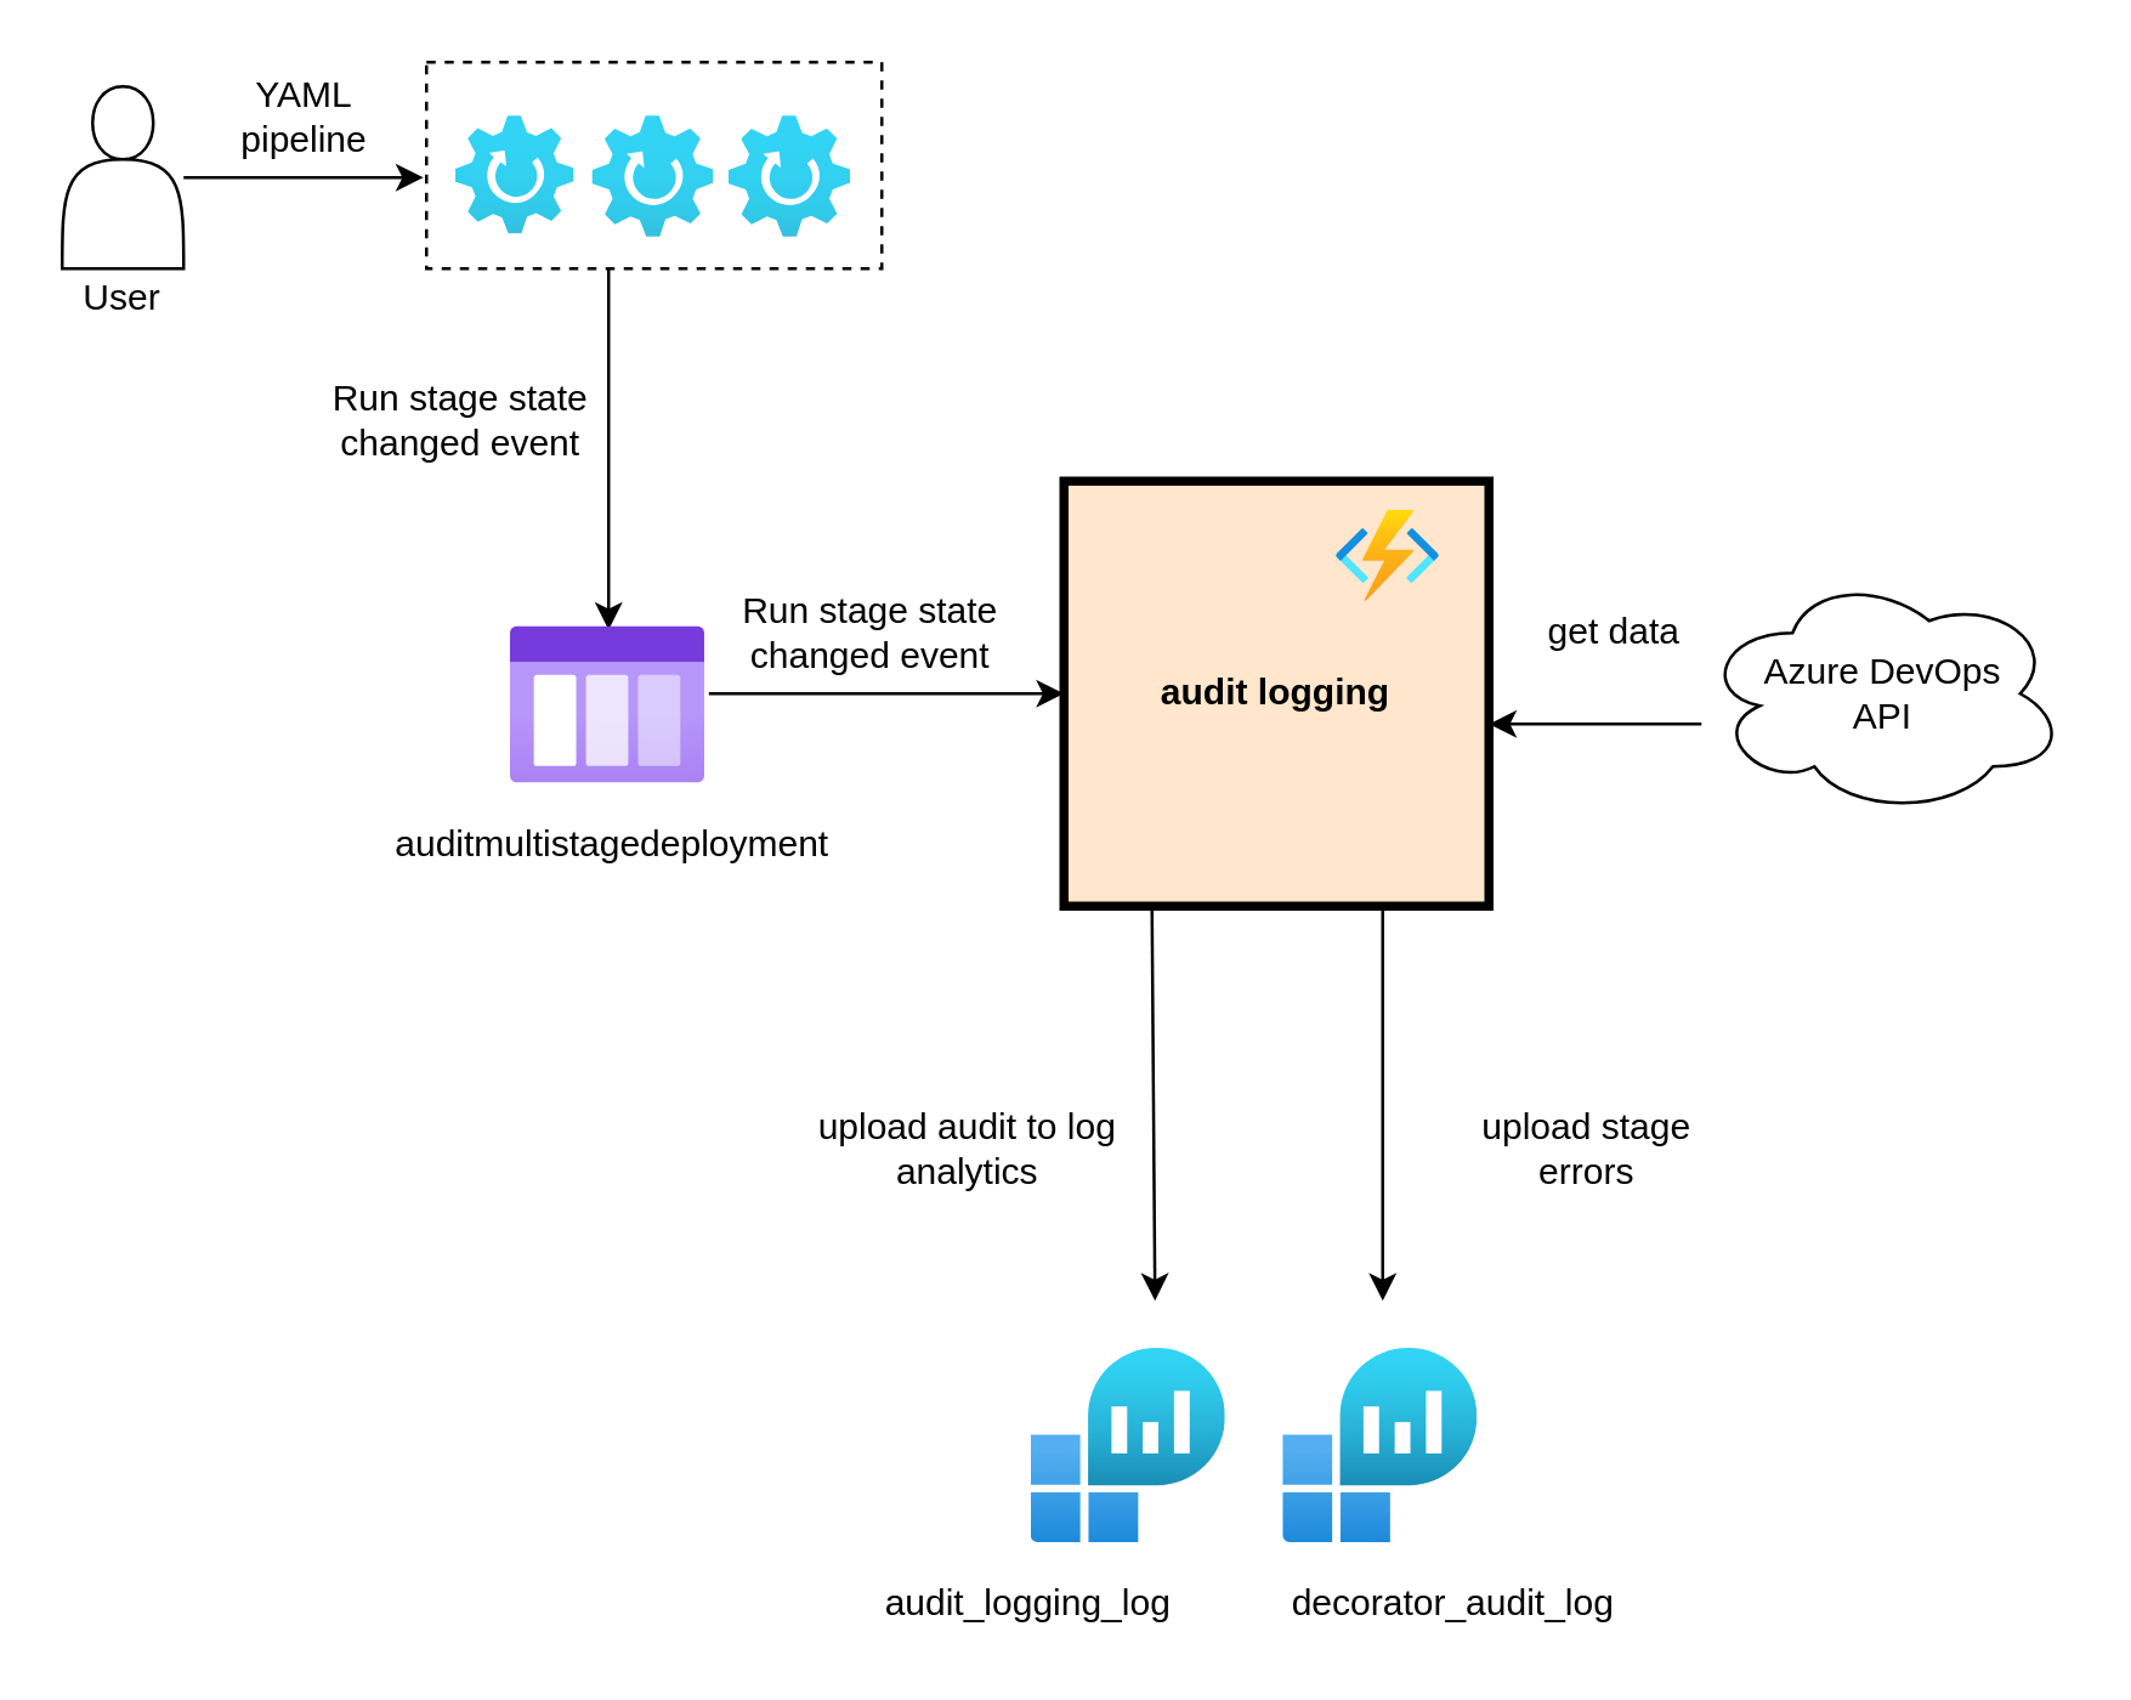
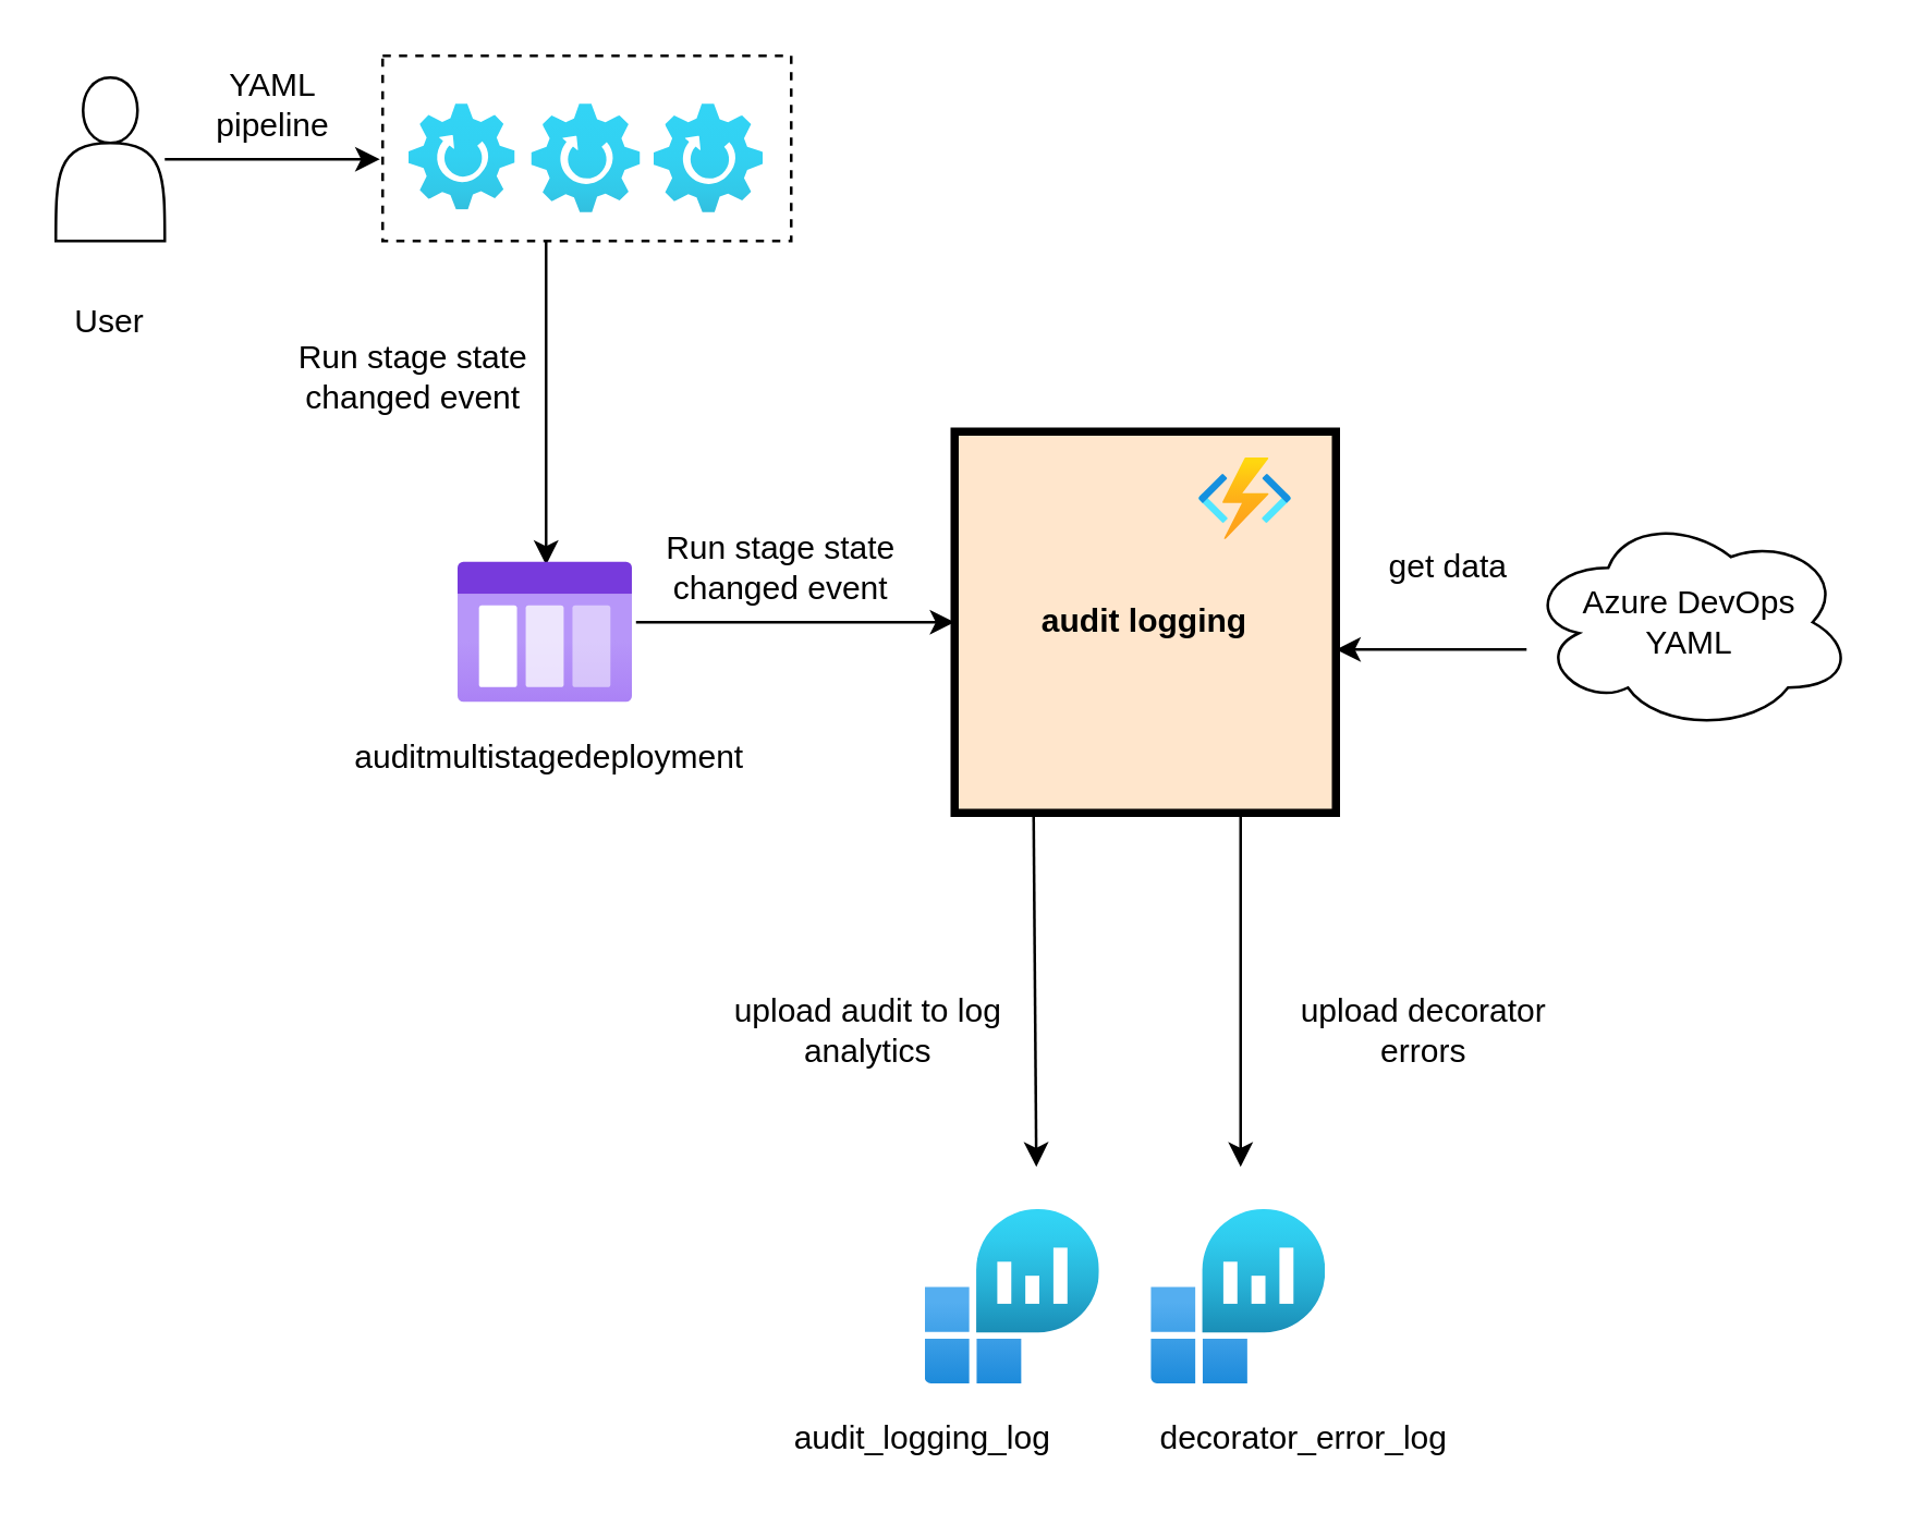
  <mxCell id="0" />
  <mxCell id="1" parent="0" />
  <mxCell id="2" style="edgeStyle=orthogonalEdgeStyle;orthogonalLoop=1;jettySize=auto;html=1;entryX=0.5;entryY=0.019;entryDx=0;entryDy=0;entryPerimeter=0;" parent="1" source="3" target="11" edge="1"><mxGeometry relative="1" as="geometry"><Array as="points"><mxPoint x="200" y="118" /><mxPoint x="200" y="118" /></Array></mxGeometry></mxCell>
  <mxCell id="3" value="" style="whiteSpace=wrap;html=1;strokeWidth=1;dashed=1;" parent="1" vertex="1"><mxGeometry x="140" y="20" width="150" height="68" as="geometry" /></mxCell>
  <mxCell id="4" value="" style="edgeStyle=orthogonalEdgeStyle;orthogonalLoop=1;jettySize=auto;html=1;" parent="1" source="5" edge="1"><mxGeometry relative="1" as="geometry"><mxPoint x="139" y="58" as="targetPoint" /></mxGeometry></mxCell>
  <mxCell id="5" value="" style="shape=actor;whiteSpace=wrap;html=1;strokeWidth=1;" parent="1" vertex="1"><mxGeometry x="20" y="28" width="40" height="60" as="geometry" /></mxCell>
  <mxCell id="6" style="edgeStyle=orthogonalEdgeStyle;orthogonalLoop=1;jettySize=auto;html=1;exitX=1.016;exitY=0.423;exitDx=0;exitDy=0;exitPerimeter=0;entryX=0;entryY=0.5;entryDx=0;entryDy=0;" parent="1" source="11" target="7" edge="1"><mxGeometry relative="1" as="geometry"><mxPoint x="240" y="228" as="sourcePoint" /><mxPoint x="360" y="228" as="targetPoint" /></mxGeometry></mxCell>
  <mxCell id="7" value="audit logging" style="whiteSpace=wrap;html=1;aspect=fixed;strokeWidth=3;fontStyle=1;fillColor=#ffe6cc;" parent="1" vertex="1"><mxGeometry x="350" y="158" width="140" height="140" as="geometry" /></mxCell>
- <mxCell id="8" value="Azure DevOps&lt;br&gt;API" style="ellipse;shape=cloud;whiteSpace=wrap;html=1;strokeWidth=1;" parent="1" vertex="1"><mxGeometry x="560" y="188" width="120" height="80" as="geometry" /></mxCell>
- <mxCell id="9" value="User" style="text;html=1;strokeColor=none;fillColor=none;align=center;verticalAlign=middle;whiteSpace=wrap;" parent="1" vertex="1"><mxGeometry x="20" y="88" width="40" height="20" as="geometry" /></mxCell>
+ <mxCell id="8" value="Azure DevOps&lt;br&gt;YAML" style="ellipse;shape=cloud;whiteSpace=wrap;html=1;strokeWidth=1;" parent="1" vertex="1"><mxGeometry x="560" y="188" width="120" height="80" as="geometry" /></mxCell>
+ <mxCell id="9" value="User" style="text;html=1;strokeColor=none;fillColor=none;align=center;verticalAlign=middle;whiteSpace=wrap;" parent="1" vertex="1"><mxGeometry x="20" y="108" width="40" height="20" as="geometry" /></mxCell>
  <mxCell id="10" value="YAML pipeline" style="text;html=1;strokeColor=none;fillColor=none;align=center;verticalAlign=middle;whiteSpace=wrap;dashed=1;" parent="1" vertex="1"><mxGeometry x="80" y="20" width="40" height="35" as="geometry" /></mxCell>
  <mxCell id="11" value="" style="aspect=fixed;html=1;points=[];align=center;image;fontSize=12;image=img/lib/azure2/general/Storage_Queue.svg;" parent="1" vertex="1"><mxGeometry x="168" y="206" width="64" height="52" as="geometry" /></mxCell>
  <mxCell id="12" value="Run stage state changed event" style="text;html=1;strokeColor=none;fillColor=none;align=center;verticalAlign=middle;whiteSpace=wrap;" parent="1" vertex="1"><mxGeometry x="100" y="128" width="103" height="20" as="geometry" /></mxCell>
  <mxCell id="13" value="auditmultistagedeployment" style="text;html=1;strokeColor=none;fillColor=none;align=center;verticalAlign=middle;whiteSpace=wrap;" parent="1" vertex="1"><mxGeometry x="150" y="268" width="103" height="20" as="geometry" /></mxCell>
  <mxCell id="14" value="" style="aspect=fixed;html=1;points=[];align=center;image;fontSize=12;image=img/lib/azure2/compute/Function_Apps.svg;" parent="1" vertex="1"><mxGeometry x="440" y="168" width="34" height="30" as="geometry" /></mxCell>
  <mxCell id="15" value="" style="aspect=fixed;html=1;points=[];align=center;image;fontSize=12;image=img/lib/azure2/general/Gear.svg;" parent="1" vertex="1"><mxGeometry x="150" y="38" width="39" height="39" as="geometry" /></mxCell>
  <mxCell id="16" value="" style="aspect=fixed;html=1;points=[];align=center;image;fontSize=12;image=img/lib/azure2/general/Gear.svg;" parent="1" vertex="1"><mxGeometry x="195" y="38" width="40" height="40" as="geometry" /></mxCell>
  <mxCell id="17" value="" style="aspect=fixed;html=1;points=[];align=center;image;fontSize=12;image=img/lib/azure2/general/Gear.svg;" parent="1" vertex="1"><mxGeometry x="240" y="38" width="40" height="40" as="geometry" /></mxCell>
  <mxCell id="18" style="edgeStyle=orthogonalEdgeStyle;orthogonalLoop=1;jettySize=auto;html=1;exitX=0.5;exitY=1;exitDx=0;exitDy=0;" parent="1" source="3" target="3" edge="1"><mxGeometry relative="1" as="geometry" /></mxCell>
  <mxCell id="19" value="Run stage state changed event" style="text;html=1;strokeColor=none;fillColor=none;align=center;verticalAlign=middle;whiteSpace=wrap;" parent="1" vertex="1"><mxGeometry x="235" y="198" width="103" height="20" as="geometry" /></mxCell>
  <mxCell id="20" style="edgeStyle=orthogonalEdgeStyle;orthogonalLoop=1;jettySize=auto;html=1;exitX=1;exitY=0.5;exitDx=0;exitDy=0;" parent="1" edge="1"><mxGeometry relative="1" as="geometry"><mxPoint x="560" y="238" as="sourcePoint" /><mxPoint x="490" y="238" as="targetPoint" /></mxGeometry></mxCell>
  <mxCell id="21" value="get data" style="text;html=1;strokeColor=none;fillColor=none;align=center;verticalAlign=middle;whiteSpace=wrap;" parent="1" vertex="1"><mxGeometry x="480" y="198" width="103" height="20" as="geometry" /></mxCell>
  <mxCell id="22" value="" style="aspect=fixed;html=1;points=[];align=center;image;fontSize=12;image=img/lib/azure2/analytics/Log_Analytics_Workspaces.svg;" vertex="1" parent="1"><mxGeometry x="339.5" y="444" width="64" height="64" as="geometry" /></mxCell>
  <mxCell id="23" value="audit_logging_log" style="text;html=1;strokeColor=none;fillColor=none;align=center;verticalAlign=middle;whiteSpace=wrap;" vertex="1" parent="1"><mxGeometry x="286.5" y="518" width="103" height="20" as="geometry" /></mxCell>
  <mxCell id="24" value="upload audit to log analytics" style="text;html=1;strokeColor=none;fillColor=none;align=center;verticalAlign=middle;whiteSpace=wrap;" vertex="1" parent="1"><mxGeometry x="266.5" y="368" width="103" height="20" as="geometry" /></mxCell>
  <mxCell id="25" value="" style="aspect=fixed;html=1;points=[];align=center;image;fontSize=12;image=img/lib/azure2/analytics/Log_Analytics_Workspaces.svg;" vertex="1" parent="1"><mxGeometry x="422.5" y="444" width="64" height="64" as="geometry" /></mxCell>
- <mxCell id="26" value="decorator_audit_log" style="text;html=1;strokeColor=none;fillColor=none;align=center;verticalAlign=middle;whiteSpace=wrap;" vertex="1" parent="1"><mxGeometry x="426.5" y="518" width="103" height="20" as="geometry" /></mxCell>
- <mxCell id="27" value="upload stage errors" style="text;html=1;strokeColor=none;fillColor=none;align=center;verticalAlign=middle;whiteSpace=wrap;" vertex="1" parent="1"><mxGeometry x="470.5" y="368" width="103" height="20" as="geometry" /></mxCell>
+ <mxCell id="26" value="decorator_error_log" style="text;html=1;strokeColor=none;fillColor=none;align=center;verticalAlign=middle;whiteSpace=wrap;" vertex="1" parent="1"><mxGeometry x="426.5" y="518" width="103" height="20" as="geometry" /></mxCell>
+ <mxCell id="27" value="upload decorator errors" style="text;html=1;strokeColor=none;fillColor=none;align=center;verticalAlign=middle;whiteSpace=wrap;" vertex="1" parent="1"><mxGeometry x="470.5" y="368" width="103" height="20" as="geometry" /></mxCell>
  <mxCell id="28" value="" style="endArrow=classic;html=1;rounded=0;exitX=0.207;exitY=0.993;exitDx=0;exitDy=0;exitPerimeter=0;" edge="1" parent="1" source="7"><mxGeometry width="50" height="50" relative="1" as="geometry"><mxPoint x="590" y="448" as="sourcePoint" /><mxPoint x="380" y="428" as="targetPoint" /></mxGeometry></mxCell>
  <mxCell id="29" value="" style="endArrow=classic;html=1;rounded=0;exitX=0.75;exitY=1;exitDx=0;exitDy=0;" edge="1" parent="1" source="7"><mxGeometry width="50" height="50" relative="1" as="geometry"><mxPoint x="388.98" y="307.02" as="sourcePoint" /><mxPoint x="455" y="428" as="targetPoint" /></mxGeometry></mxCell>
